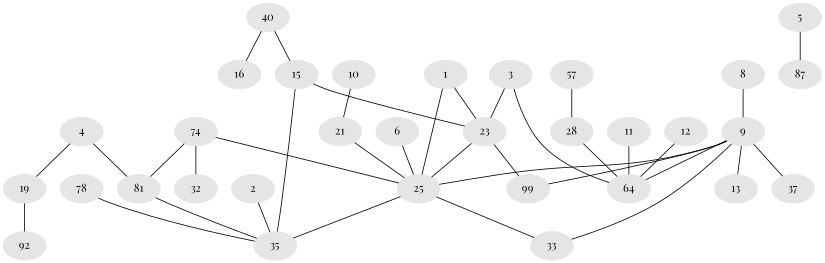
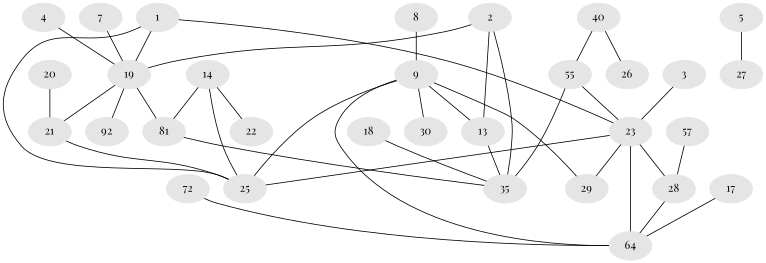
  graph {
    fontname="Playfair Display"
    node [color=gray90 fontname="Playfair Display" style=filled]
    edge [fontname="Playfair Display" weight=1.0]
    1
    19
    23
    25
    n5 [label=81]
    21
    n7 [label=92]
-   29 [label=99]
+   29
    n9 [label=64]
    28
    35
-   33
    2
    13
    9
-   30 [label=37]
+   30
    3
    4
    5
-   27 [label=87]
-   15
-   6
+   27
+   15 [label=55]
+   7
    8
    n25 [label=40]
-   26 [label=16]
-   11
-   12
-   14 [label=74]
-   32
+   26
+   11 [label=17]
+   12 [label=72]
+   14
+   32 [label=22]
    n31 [label=57]
-   18 [label=78]
-   20 [label=10]
+   18
+   20
+   1 -- 19 [weight=2.0]
    1 -- 23
    1 -- 25
-   4 -- n5
+   19 -- n5
+   19 -- 21
    19 -- n7
    23 -- 25
    23 -- 29
-   3 -- n9
-   25 -- 35
-   25 -- 33
+   23 -- n9
+   23 -- 28
+   13 -- 35
    n5 -- 35
    21 -- 25
    28 -- n9
+   2 -- 19
    2 -- 35
+   2 -- 13
    9 -- 25
    9 -- 29
    9 -- n9
-   9 -- 33
    9 -- 13
    9 -- 30
    3 -- 23
    4 -- 19
    5 -- 27
    15 -- 23
    15 -- 35 [weight=2.0]
-   6 -- 25
+   7 -- 19
    8 -- 9
    n25 -- 15
    n25 -- 26
    11 -- n9
    12 -- n9
    14 -- 25
    14 -- n5
    14 -- 32
    n31 -- 28
    18 -- 35
    20 -- 21
  }
